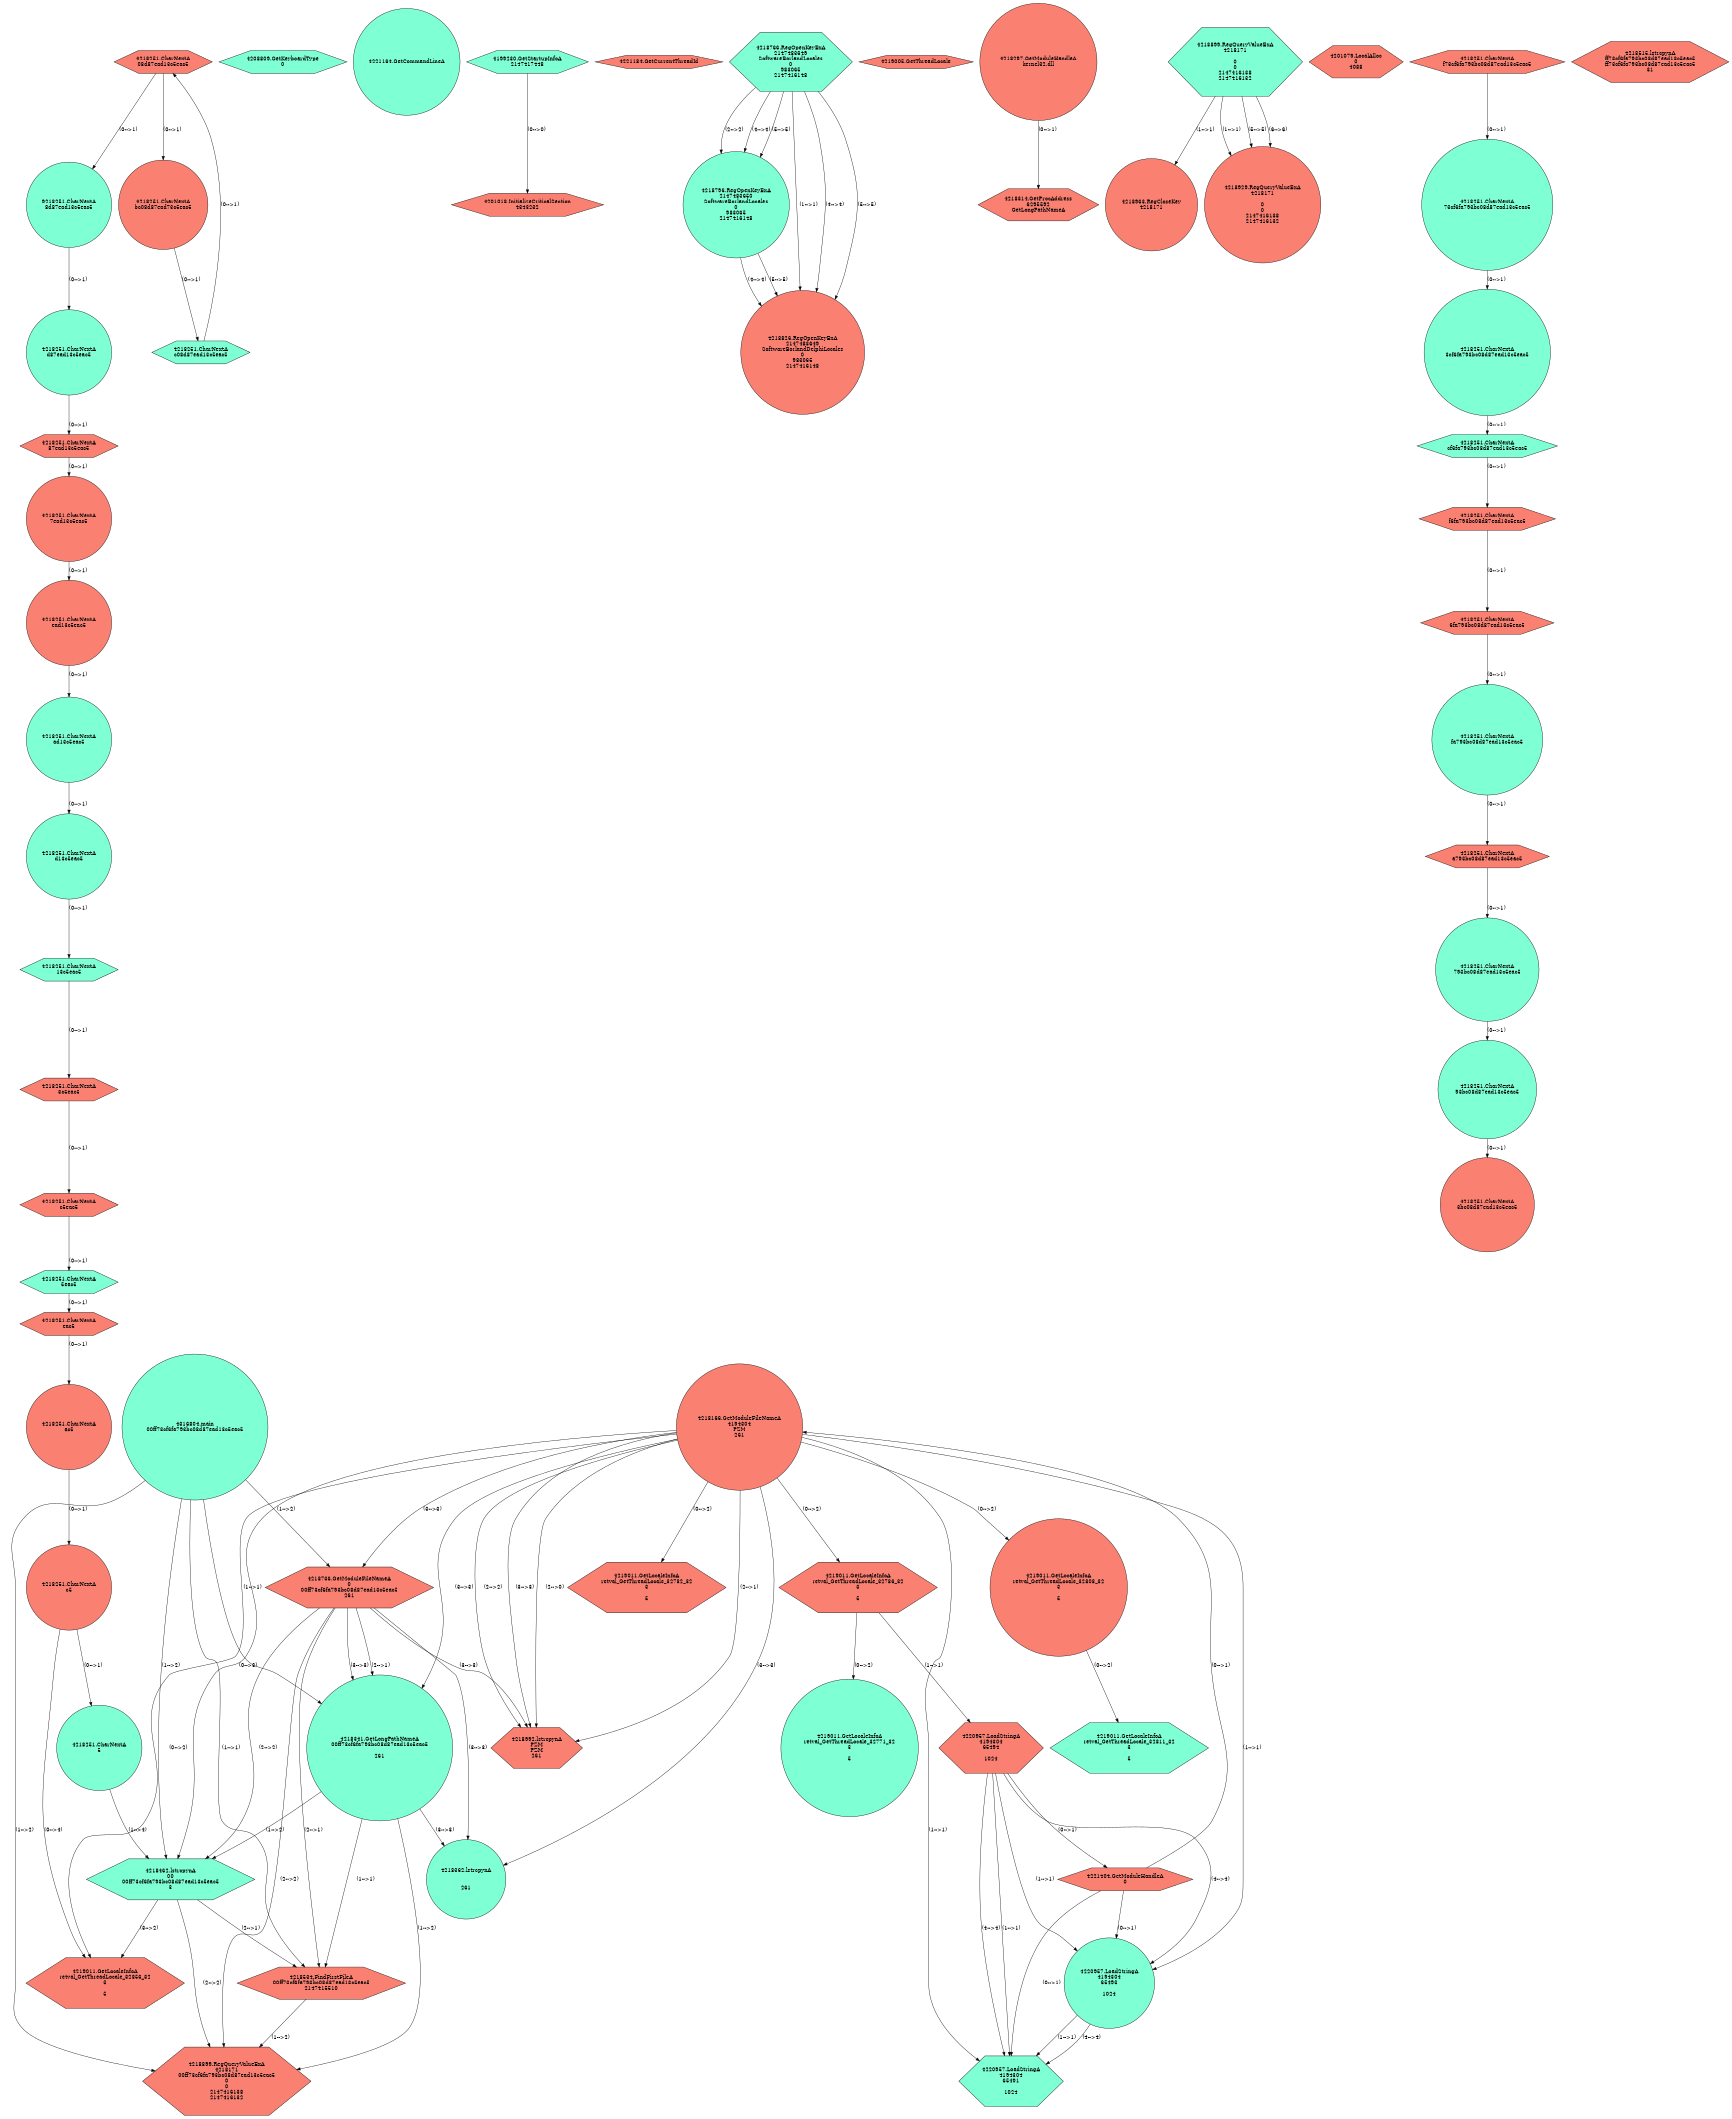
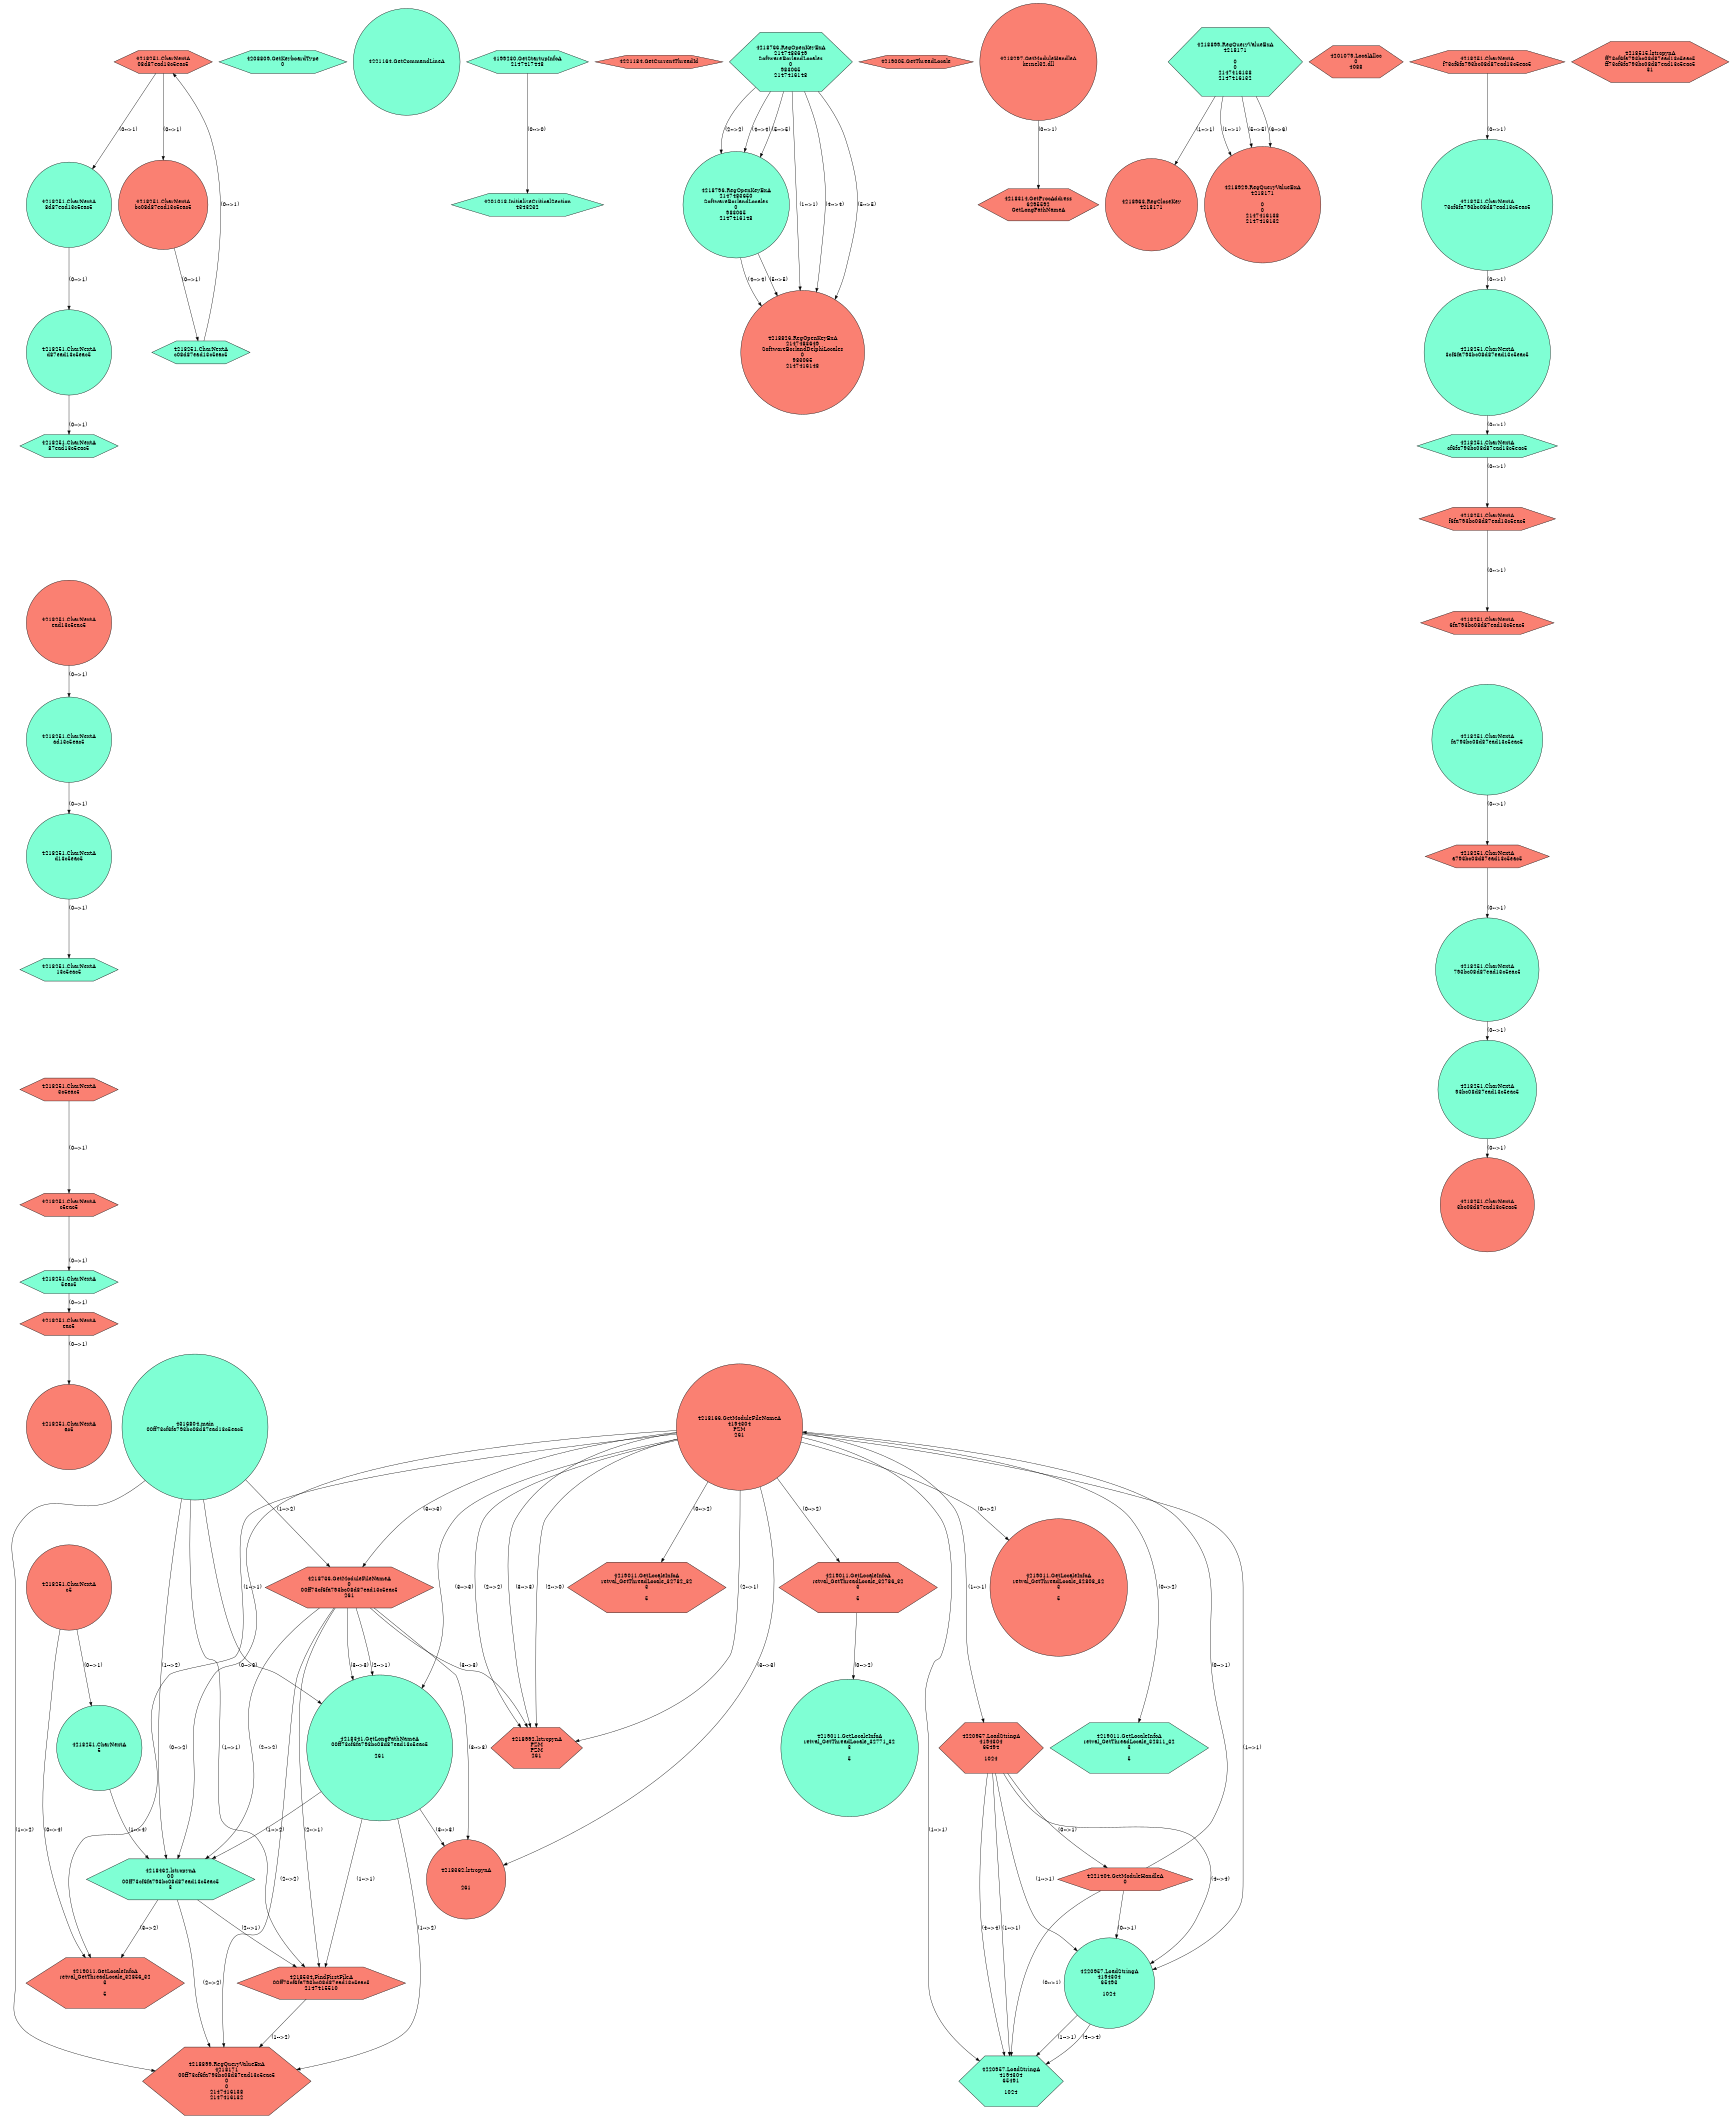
  digraph {
    node [fillcolor=salmon shape=hexagon style=filled]
    n1 [fillcolor=aquamarine label="4316804.main\n00ff73cf6fa793bc08d87ead13c5eac5" shape=circle]
    n2 [label="4218736.GetModuleFileNameA\n0\n00ff73cf6fa793bc08d87ead13c5eac5\n261"]
    n3 [fillcolor=aquamarine label="4218341.GetLongPathNameA\n00ff73cf6fa793bc08d87ead13c5eac5\n\n261" shape=circle]
    n4 [fillcolor=aquamarine label="4218462.lstrcpynA\n00\n00ff73cf6fa793bc08d87ead13c5eac5\n3"]
    n5 [label="4218534.FindFirstFileA\n00ff73cf6fa793bc08d87ead13c5eac5\n2147415510"]
    n6 [label="4218899.RegQueryValueExA\n4218171\n00ff73cf6fa793bc08d87ead13c5eac5\n0\n0\n2147416138\n2147416132"]
    n7 [label="4218992.lstrcpynA\nPZM\nPZM\n261"]
-   n8 [fillcolor=aquamarine label="4218362.lstrcpynA\n\n\n261" shape=circle]
+   n8 [label="4218362.lstrcpynA\n\n\n261" shape=circle]
    n9 [label="4219011.GetLocaleInfoA\nretval_GetThreadLocale_32856_32\n3\n\n5"]
    n10 [label="4221404.GetModuleHandleA\n0"]
    n11 [label="4218166.GetModuleFileNameA\n4194304\nPZM\n261" shape=circle]
    n12 [fillcolor=aquamarine label="4220957.LoadStringA\n4194304\n65493\n\n1024" shape=circle]
    n13 [fillcolor=aquamarine label="4220957.LoadStringA\n4194304\n65491\n\n1024"]
    n14 [label="4220957.LoadStringA\n4194304\n65494\n\n1024"]
    n15 [fillcolor=aquamarine label="4219011.GetLocaleInfoA\nretval_GetThreadLocale_32811_32\n3\n\n5"]
    n16 [label="4219011.GetLocaleInfoA\nretval_GetThreadLocale_32782_32\n3\n\n5"]
    n17 [label="4219011.GetLocaleInfoA\nretval_GetThreadLocale_32808_32\n3\n\n5" shape=circle]
    n18 [label="4219011.GetLocaleInfoA\nretval_GetThreadLocale_32786_32\n3\n\n5"]
    n19 [fillcolor=aquamarine label="4208809.GetKeyboardType\n0"]
    n20 [fillcolor=aquamarine label="4221164.GetCommandLineA\n" shape=circle]
    n21 [fillcolor=aquamarine label="4199230.GetStartupInfoA\n2147417448"]
-   n22 [label="4201018.InitializeCriticalSection\n4343232"]
+   n22 [fillcolor=aquamarine label="4201018.InitializeCriticalSection\n4343232"]
    n23 [label="4221184.GetCurrentThreadId\n"]
    n24 [fillcolor=aquamarine label="4219011.GetLocaleInfoA\nretval_GetThreadLocale_32771_32\n3\n\n5" shape=circle]
    n25 [fillcolor=aquamarine label="4218766.RegOpenKeyExA\n2147483649\nSoftware\Borland\Locales\n0\n983065\n2147416148"]
    n26 [fillcolor=aquamarine label="4218796.RegOpenKeyExA\n2147483650\nSoftware\Borland\Locales\n0\n983065\n2147416148" shape=circle]
    n27 [label="4218826.RegOpenKeyExA\n2147483649\nSoftware\Borland\Delphi\Locales\n0\n983065\n2147416148" shape=circle]
    n28 [label="4219005.GetThreadLocale\n"]
    n29 [label="4218297.GetModuleHandleA\nkernel32.dll" shape=circle]
    n30 [label="4218314.GetProcAddress\n6295592\nGetLongPathNameA"]
    n31 [fillcolor=aquamarine label="4218899.RegQueryValueExA\n4218171\n\n0\n0\n2147416138\n2147416132"]
    n32 [label="4218963.RegCloseKey\n4218171" shape=circle]
    n33 [label="4218929.RegQueryValueExA\n4218171\n\n0\n0\n2147416138\n2147416132" shape=circle]
    n34 [label="4201079.LocalAlloc\n0\n4088"]
    n35 [label="4218251.CharNextA\nf73cf6fa793bc08d87ead13c5eac5"]
    n36 [fillcolor=aquamarine label="4218251.CharNextA\n73cf6fa793bc08d87ead13c5eac5" shape=circle]
    n37 [fillcolor=aquamarine label="4218251.CharNextA\n3cf6fa793bc08d87ead13c5eac5" shape=circle]
    n38 [fillcolor=aquamarine label="4218251.CharNextA\ncf6fa793bc08d87ead13c5eac5"]
    n39 [label="4218251.CharNextA\nf6fa793bc08d87ead13c5eac5"]
    n40 [label="4218251.CharNextA\n6fa793bc08d87ead13c5eac5"]
    n41 [fillcolor=aquamarine label="4218251.CharNextA\nfa793bc08d87ead13c5eac5" shape=circle]
    n42 [label="4218251.CharNextA\na793bc08d87ead13c5eac5"]
    n43 [fillcolor=aquamarine label="4218251.CharNextA\n793bc08d87ead13c5eac5" shape=circle]
    n44 [fillcolor=aquamarine label="4218251.CharNextA\n93bc08d87ead13c5eac5" shape=circle]
    n45 [label="4218251.CharNextA\n3bc08d87ead13c5eac5" shape=circle]
-   n46 [label="4218251.CharNextA\nbc08d87ead73c5eac5" shape=circle]
+   n46 [label="4218251.CharNextA\nbc08d87ead13c5eac5" shape=circle]
    n47 [fillcolor=aquamarine label="4218251.CharNextA\nc08d87ead13c5eac5"]
    n48 [label="4218251.CharNextA\n08d87ead13c5eac5"]
-   n49 [fillcolor=aquamarine label="9218251.CharNextA\n8d87ead13c5eac5" shape=circle]
+   n49 [fillcolor=aquamarine label="4218251.CharNextA\n8d87ead13c5eac5" shape=circle]
    n50 [fillcolor=aquamarine label="4218251.CharNextA\nd87ead13c5eac5" shape=circle]
-   n51 [label="4218251.CharNextA\n87ead13c5eac5"]
-   n52 [label="4218251.CharNextA\n7ead13c5eac5" shape=circle]
+   n51 [fillcolor=aquamarine label="4218251.CharNextA\n87ead13c5eac5"]
    n53 [label="4218251.CharNextA\nead13c5eac5" shape=circle]
    n54 [fillcolor=aquamarine label="4218251.CharNextA\nad13c5eac5" shape=circle]
    n55 [fillcolor=aquamarine label="4218251.CharNextA\nd13c5eac5" shape=circle]
    n56 [fillcolor=aquamarine label="4218251.CharNextA\n13c5eac5"]
    n57 [label="4218251.CharNextA\n3c5eac5"]
    n58 [label="4218251.CharNextA\nc5eac5"]
    n59 [fillcolor=aquamarine label="4218251.CharNextA\n5eac5"]
    n60 [label="4218251.CharNextA\neac5"]
    n61 [label="4218251.CharNextA\nac5" shape=circle]
    n62 [label="4218251.CharNextA\nc5" shape=circle]
    n63 [fillcolor=aquamarine label="4218251.CharNextA\n5" shape=circle]
    n64 [label="4218515.lstrcpynA\nff73cf6fa793bc08d87ead13c5eac5\nff73cf6fa793bc08d87ead13c5eac5\n31"]
    n1 -> n2 [label="(1-->2)"]
    n1 -> n3 [label="(1-->1)"]
    n1 -> n4 [label="(1-->2)"]
    n1 -> n5 [label="(1-->1)"]
    n1 -> n6 [label="(1-->2)"]
    n2 -> n3 [label="(2-->1)"]
    n2 -> n3 [label="(3-->3)"]
    n2 -> n4 [label="(2-->2)"]
    n2 -> n5 [label="(2-->1)"]
    n2 -> n6 [label="(2-->2)"]
    n2 -> n7 [label="(3-->3)"]
    n2 -> n8 [label="(3-->3)"]
    n3 -> n4 [label="(1-->2)"]
    n3 -> n5 [label="(1-->1)"]
    n3 -> n6 [label="(1-->2)"]
    n3 -> n8 [label="(3-->3)"]
    n4 -> n5 [label="(2-->1)"]
    n4 -> n6 [label="(2-->2)"]
    n4 -> n9 [label="(3-->2)"]
    n5 -> n6 [label="(1-->2)"]
    n10 -> n11 [label="(0-->1)"]
    n10 -> n12 [label="(0-->1)"]
    n10 -> n13 [label="(0-->1)"]
    n11 -> n2 [label="(3-->3)"]
    n11 -> n3 [label="(3-->3)"]
    n11 -> n4 [label="(0-->3)"]
    n11 -> n7 [label="(2-->1)"]
    n11 -> n7 [label="(2-->2)"]
    n11 -> n7 [label="(3-->3)"]
    n11 -> n7 [label="(2-->0)"]
    n11 -> n8 [label="(3-->3)"]
    n11 -> n9 [label="(0-->2)"]
    n11 -> n12 [label="(1-->1)"]
    n11 -> n13 [label="(1-->1)"]
-   n18 -> n14 [label="(1-->1)"]
-   n17 -> n15 [label="(0-->2)"]
+   n11 -> n14 [label="(1-->1)"]
+   n11 -> n15 [label="(0-->2)"]
    n11 -> n16 [label="(0-->2)"]
    n11 -> n17 [label="(0-->2)"]
    n11 -> n18 [label="(0-->2)"]
    n12 -> n13 [label="(1-->1)"]
    n12 -> n13 [label="(4-->4)"]
    n14 -> n10 [label="(0-->1)"]
    n14 -> n12 [label="(1-->1)"]
    n14 -> n12 [label="(4-->4)"]
    n14 -> n13 [label="(1-->1)"]
    n14 -> n13 [label="(4-->4)"]
    n18 -> n24 [label="(0-->2)"]
    n21 -> n22 [label="(0-->0)"]
    n25 -> n26 [label="(2-->2)"]
    n25 -> n26 [label="(4-->4)"]
    n25 -> n26 [label="(5-->5)"]
    n25 -> n27 [label="(1-->1)"]
    n25 -> n27 [label="(4-->4)"]
    n25 -> n27 [label="(5-->5)"]
    n26 -> n27 [label="(4-->4)"]
    n26 -> n27 [label="(5-->5)"]
    n29 -> n30 [label="(0-->1)"]
    n31 -> n32 [label="(1-->1)"]
    n31 -> n33 [label="(1-->1)"]
    n31 -> n33 [label="(5-->5)"]
    n31 -> n33 [label="(6-->6)"]
    n35 -> n36 [label="(0-->1)"]
    n36 -> n37 [label="(0-->1)"]
    n37 -> n38 [label="(0-->1)"]
    n38 -> n39 [label="(0-->1)"]
    n39 -> n40 [label="(0-->1)"]
-   n40 -> n41 [label="(0-->1)"]
    n41 -> n42 [label="(0-->1)"]
    n42 -> n43 [label="(0-->1)"]
    n43 -> n44 [label="(0-->1)"]
    n44 -> n45 [label="(0-->1)"]
    n46 -> n47 [label="(0-->1)"]
    n47 -> n48 [label="(0-->1)"]
    n48 -> n46 [label="(0-->1)"]
    n48 -> n49 [label="(0-->1)"]
    n49 -> n50 [label="(0-->1)"]
    n50 -> n51 [label="(0-->1)"]
-   n51 -> n52 [label="(0-->1)"]
-   n52 -> n53 [label="(0-->1)"]
    n53 -> n54 [label="(0-->1)"]
    n54 -> n55 [label="(0-->1)"]
    n55 -> n56 [label="(0-->1)"]
-   n56 -> n57 [label="(0-->1)"]
    n57 -> n58 [label="(0-->1)"]
    n58 -> n59 [label="(0-->1)"]
    n59 -> n60 [label="(0-->1)"]
    n60 -> n61 [label="(0-->1)"]
-   n61 -> n62 [label="(0-->1)"]
    n62 -> n9 [label="(0-->4)"]
    n62 -> n63 [label="(0-->1)"]
    n63 -> n4 [label="(1-->4)"]
  }
